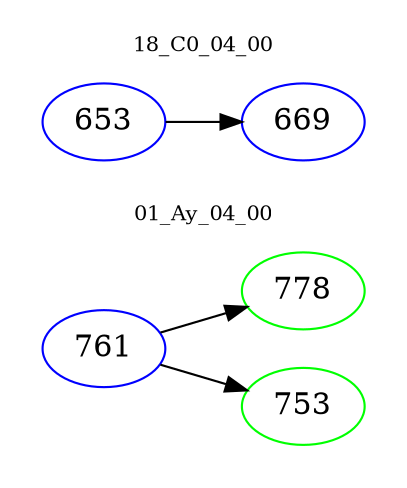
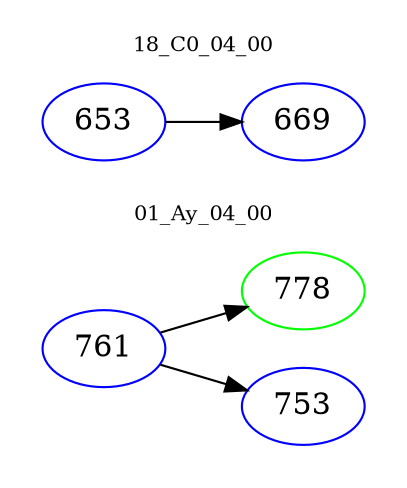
  digraph {
    rankdir=LR
    node [color=blue]
    edge [color=black]
    n1 [label=761]
-   n2 [color=green label=753]
+   n2 [label=753]
    n3 [color=green label=778]
    n4 [label=653]
    n5 [label=669]
    subgraph cluster_1 {
      color=white
      fontsize=10
      label="01_Ay_04_00"
      n1
      n2
      n3
    }
    subgraph cluster_2 {
      color=white
      fontsize=10
      label="18_C0_04_00"
      n4
      n5
    }
    n1 -> n2
    n1 -> n3
    n4 -> n5
  }
